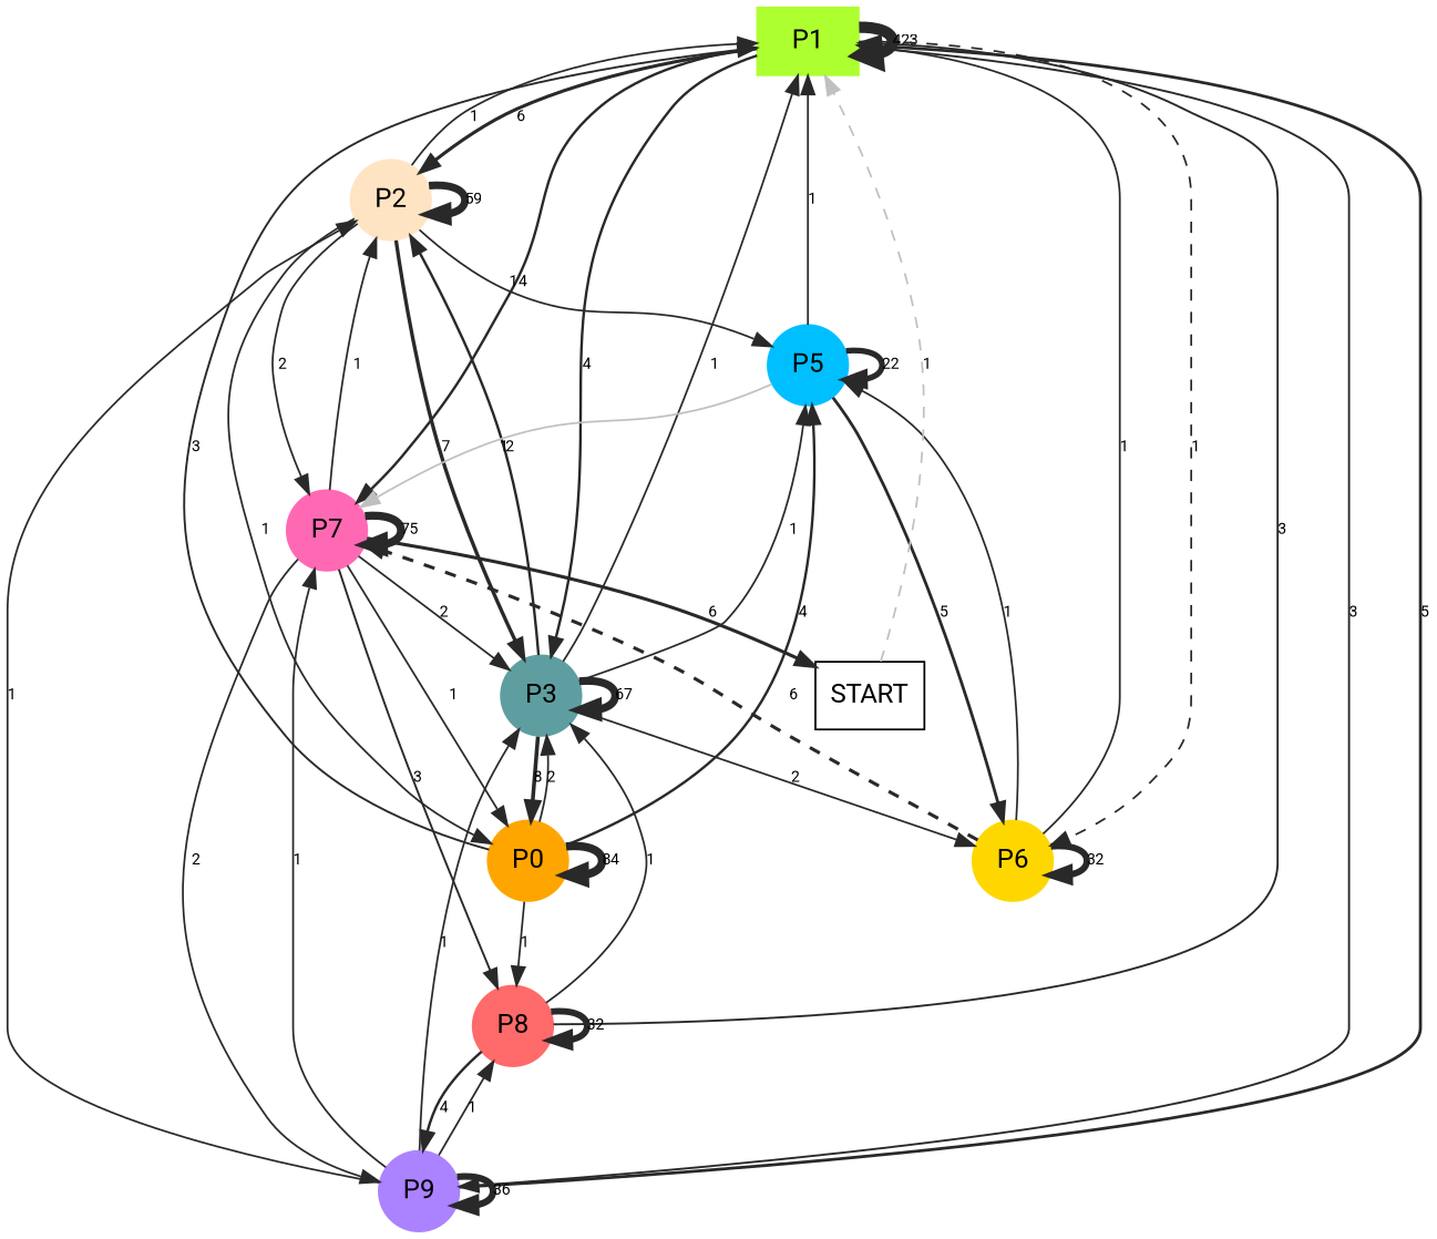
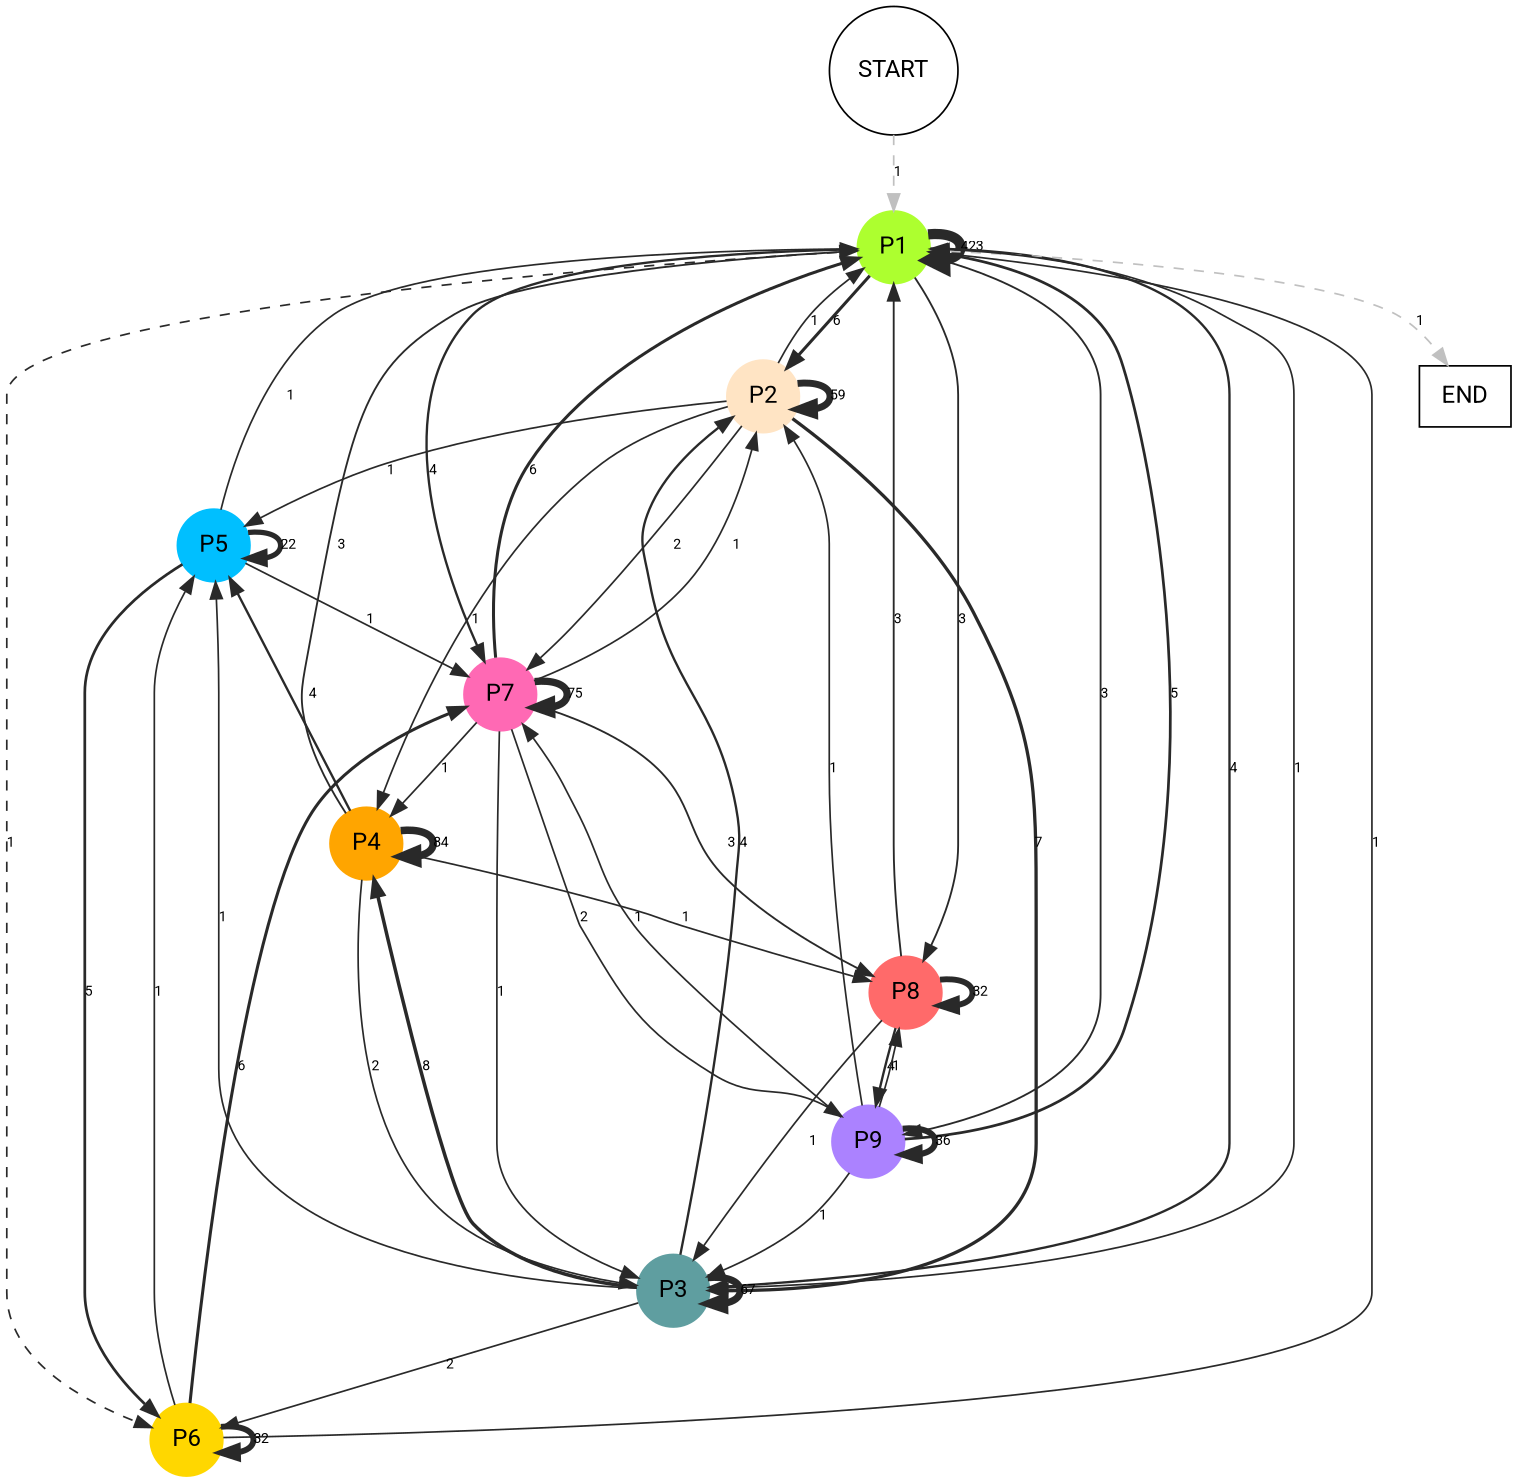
  digraph {
    fontname=Roboto
    node [color=black fontname=Roboto shape=circle style=filled]
    edge [color=grey16 fontname=Roboto fontsize=8 labelfloat=false penwidth=1]
-   P1 [color=greenyellow shape=box]
+   P1 [color=greenyellow]
    P2 [color=bisque]
    P3 [color=cadetblue]
    P6 [color=gold]
    P7 [color=hotpink]
    P8 [color=indianred1]
    P9 [color=mediumpurple1]
-   P4 [color=orange label=P0]
+   END [fillcolor=white shape=box]
+   P4 [color=orange]
    P5 [color=deepskyblue]
-   START [fillcolor=white shape=box]
+   START [fillcolor=white]
    P1 -> P1 [label=423 penwidth=6.0473721790462776]
    P1 -> P2 [label=6 penwidth=1.791759469228055]
    P1 -> P3 [label=4 penwidth=1.3862943611198906]
    P1 -> P6 [label=1 style=dashed]
    P1 -> P7 [label=4 penwidth=1.3862943611198906]
+   P1 -> P8 [label=3 penwidth=1.0986122886681098]
    P1 -> P9 [label=3 penwidth=1.0986122886681098]
+   P1 -> END [color=grey label=1 style=dashed penwidth=""]
    P2 -> P1 [label=1]
    P2 -> P2 [label=59 penwidth=4.07753744390572]
    P2 -> P3 [label=7 penwidth=1.9459101490553132]
    P2 -> P7 [label=2]
    P2 -> P4 [label=1]
    P2 -> P5 [label=1]
    P3 -> P1 [label=1]
-   P3 -> P2 [label=2 penwidth=1.3862943611198906]
+   P3 -> P2 [label=4 penwidth=1.3862943611198906]
    P3 -> P3 [label=67 penwidth=4.204692619390966]
    P3 -> P6 [label=2]
    P3 -> P4 [label=8 penwidth=2.0794415416798357]
    P3 -> P5 [label=1]
    P6 -> P1 [label=1]
    P6 -> P6 [label=32 penwidth=3.4657359027997265]
-   P6 -> P7 [label=6 penwidth=1.791759469228055 style=dashed]
+   P6 -> P7 [label=6 penwidth=1.791759469228055]
    P6 -> P5 [label=1]
-   P7 -> START [label=6 penwidth=1.791759469228055]
+   P7 -> P1 [label=6 penwidth=1.791759469228055]
    P7 -> P2 [label=1]
-   P7 -> P3 [label=2]
+   P7 -> P3 [label=1]
    P7 -> P7 [label=75 penwidth=4.31748811353631]
    P7 -> P8 [label=3 penwidth=1.0986122886681098]
    P7 -> P9 [label=2]
    P7 -> P4 [label=1]
    P8 -> P1 [label=3 penwidth=1.0986122886681098]
    P8 -> P3 [label=1]
    P8 -> P8 [label=32 penwidth=3.4657359027997265]
    P8 -> P9 [label=4 penwidth=1.3862943611198906]
    P9 -> P1 [label=5 penwidth=1.6094379124341003]
    P9 -> P2 [label=1]
    P9 -> P3 [label=1]
    P9 -> P7 [label=1]
    P9 -> P8 [label=1]
    P9 -> P9 [label=36 penwidth=3.58351893845611]
    P4 -> P1 [label=3 penwidth=1.0986122886681098]
    P4 -> P3 [label=2]
    P4 -> P8 [label=1]
    P4 -> P4 [label=84 penwidth=4.430816798843313]
    P4 -> P5 [label=4 penwidth=1.3862943611198906]
    P5 -> P1 [label=1]
    P5 -> P6 [label=5 penwidth=1.6094379124341003]
-   P5 -> P7 [color=grey label=1]
+   P5 -> P7 [label=1]
    P5 -> P5 [label=22 penwidth=3.091042453358316]
    START -> P1 [color=grey label=1 style=dashed penwidth=""]
  }
